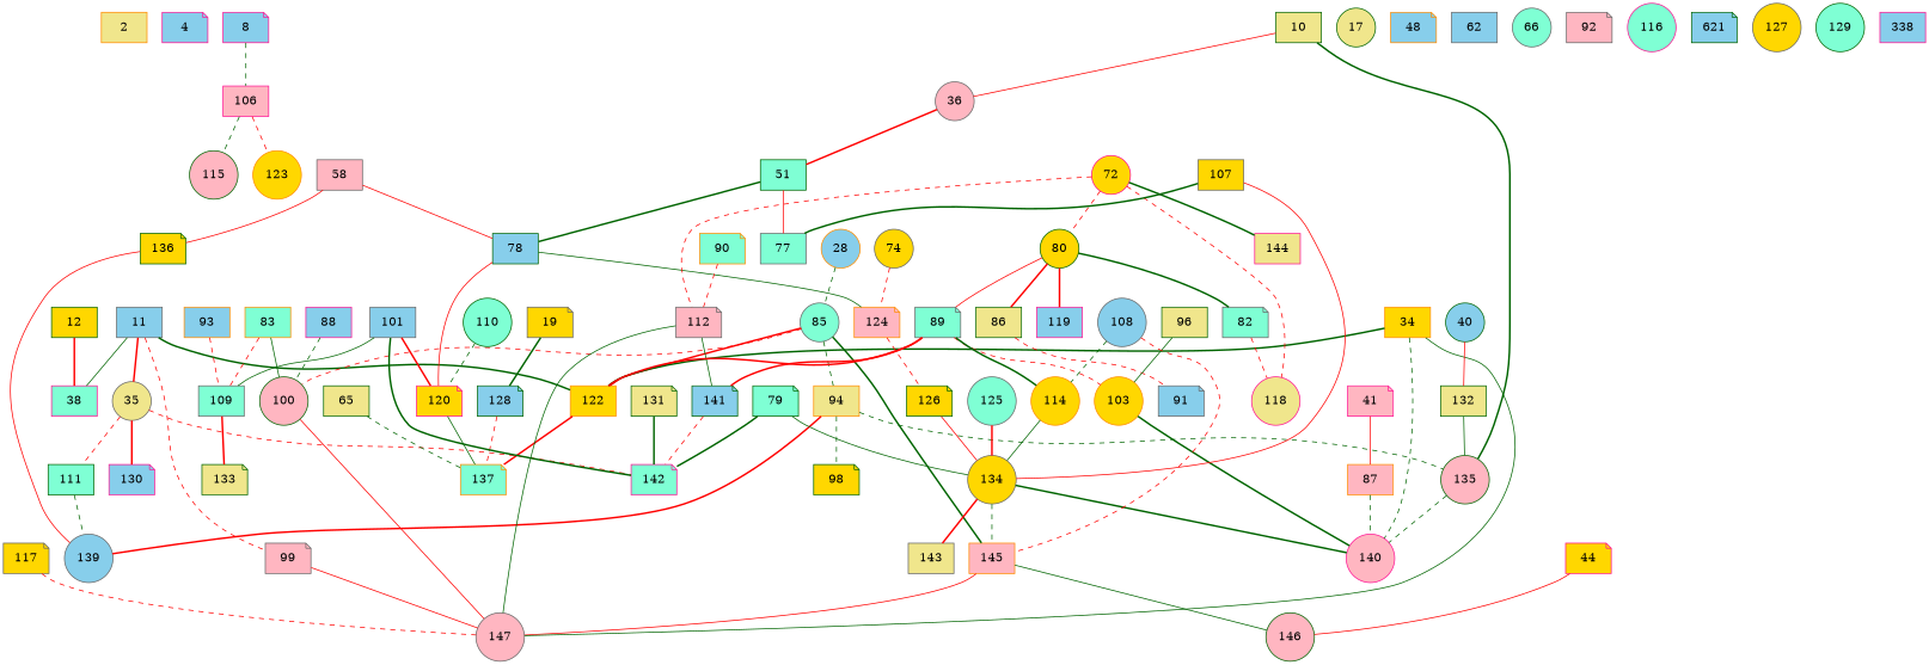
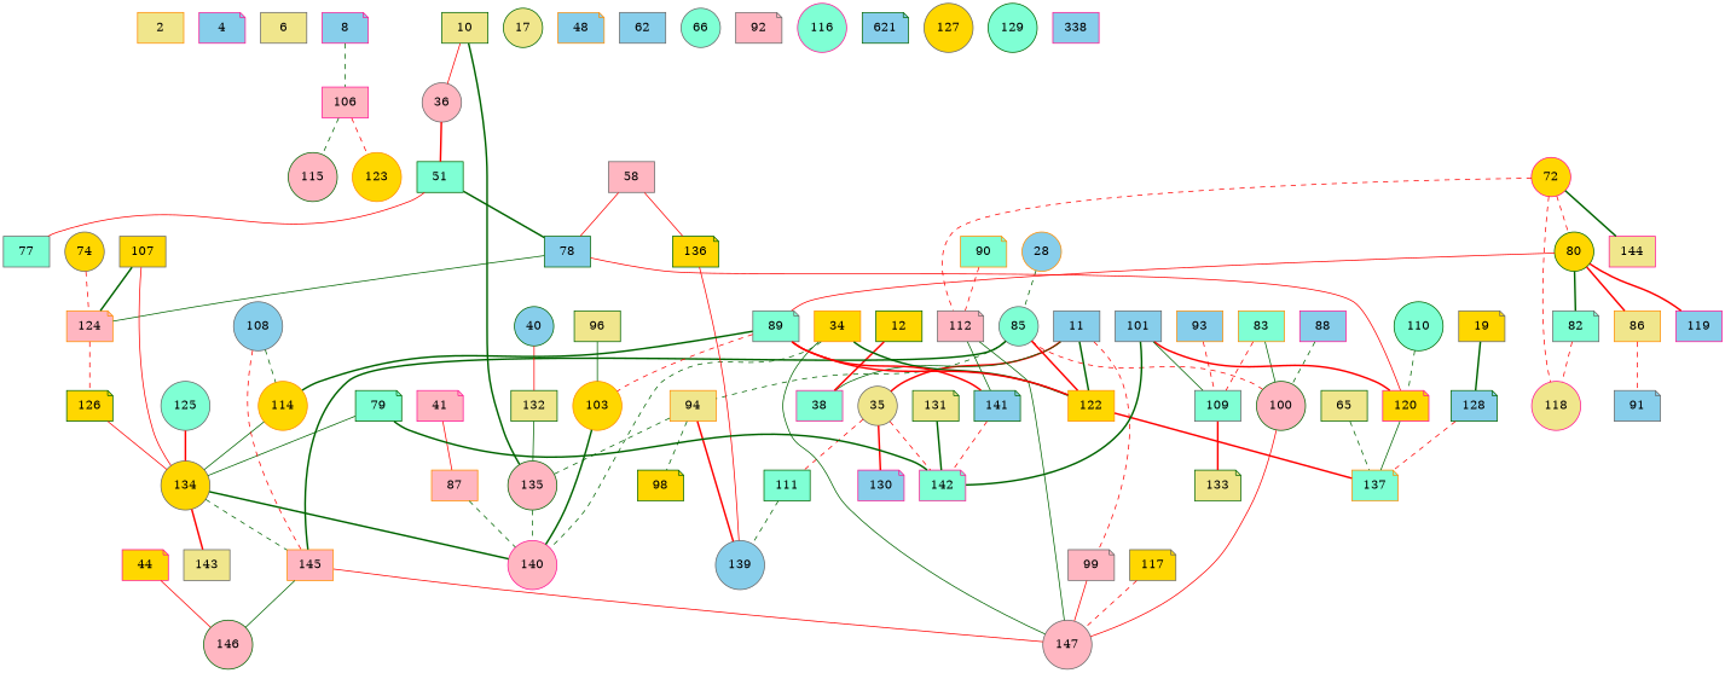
  graph {
    node [color=gray40 fillcolor=skyblue shape=box style=filled]
    edge [color=red style=dashed]
    2 [color=darkorange fillcolor=khaki]
    4 [color=deeppink shape=note]
+   6 [fillcolor=khaki]
    8 [color=deeppink shape=note]
    106 [color=deeppink fillcolor=lightpink]
    115 [color=darkgreen fillcolor=lightpink shape=circle]
    123 [color=darkorange fillcolor=gold shape=circle]
    10 [color=darkgreen fillcolor=khaki]
    36 [fillcolor=lightpink shape=circle]
    135 [color=darkgreen fillcolor=lightpink shape=circle]
    51 [color=darkgreen fillcolor=aquamarine]
    140 [color=deeppink fillcolor=lightpink shape=circle super="+104"]
    35 [fillcolor=khaki shape=circle super="+18"]
    111 [color=darkgreen fillcolor=aquamarine super="+60"]
    130 [color=deeppink shape=note]
    142 [color=deeppink fillcolor=aquamarine shape=note super="+46"]
    11
    38 [color=deeppink fillcolor=aquamarine]
    99 [fillcolor=lightpink shape=note]
    122 [color=darkorange fillcolor=gold super="+95+61"]
    147 [fillcolor=lightpink shape=circle super="+67+64"]
    137 [color=darkorange fillcolor=aquamarine shape=note super="+84+31"]
    12 [color=darkgreen fillcolor=gold]
    17 [color=darkgreen fillcolor=khaki shape=circle]
    19 [fillcolor=gold shape=note]
    128 [color=darkgreen shape=note]
    85 [fillcolor=aquamarine shape=circle super="+73+81"]
    100 [color=darkgreen fillcolor=lightpink shape=circle super="+32+68"]
    94 [color=darkorange fillcolor=khaki super="+21+13"]
    145 [color=darkorange fillcolor=lightpink super="+50+97+113"]
    28 [color=darkorange shape=circle]
    34 [color=darkorange fillcolor=gold]
    139 [shape=circle super="+22"]
    77 [fillcolor=aquamarine]
    78 [color=darkgreen]
    40 [color=darkgreen shape=circle]
    132 [color=darkgreen fillcolor=khaki]
    41 [color=deeppink fillcolor=lightpink shape=note]
    87 [color=darkorange fillcolor=lightpink]
    44 [color=deeppink fillcolor=gold shape=note]
    146 [color=darkgreen fillcolor=lightpink shape=circle]
    48 [color=darkorange shape=note]
    124 [color=darkorange fillcolor=lightpink shape=note super="+43+9"]
    120 [color=deeppink fillcolor=gold shape=note super="+57+75"]
    58 [fillcolor=lightpink]
    136 [color=darkgreen fillcolor=gold shape=note]
    62
    65 [color=darkgreen fillcolor=khaki]
    66 [fillcolor=aquamarine shape=circle]
    72 [color=deeppink fillcolor=gold shape=circle super="+3+42+7+53"]
    80 [color=darkgreen fillcolor=gold shape=circle super="+27"]
    112 [fillcolor=lightpink shape=note super="+30+52"]
    118 [color=deeppink fillcolor=khaki shape=circle]
    144 [color=deeppink fillcolor=khaki]
    82 [fillcolor=aquamarine shape=note]
-   86 [color=darkgreen fillcolor=khaki]
+   86 [color=darkorange fillcolor=khaki]
    89 [fillcolor=aquamarine shape=note super="+49"]
    119 [color=deeppink]
    141 [color=darkgreen shape=note super="+5+70"]
    126 [color=darkgreen fillcolor=gold shape=note]
    74 [fillcolor=gold shape=circle]
    134 [fillcolor=gold shape=circle super="+56+69+76"]
    143 [fillcolor=khaki]
    79 [color=darkgreen fillcolor=aquamarine shape=note]
    91 [shape=note]
    103 [color=darkorange fillcolor=gold shape=circle super="+102"]
    114 [color=darkorange fillcolor=gold shape=circle super="+105"]
    83 [color=darkorange fillcolor=aquamarine super="+59"]
    109 [fillcolor=aquamarine super="+33+71+37"]
    133 [color=darkgreen fillcolor=khaki shape=note]
    98 [color=darkgreen fillcolor=gold shape=note]
    88 [color=deeppink]
    90 [color=darkorange fillcolor=aquamarine shape=note]
    92 [fillcolor=lightpink shape=note]
    93 [color=darkorange]
    96 [color=darkgreen fillcolor=khaki]
    101 [super="+14"]
    107 [fillcolor=gold]
    108 [shape=circle super="+39"]
    110 [color=darkgreen fillcolor=aquamarine shape=circle]
    116 [color=deeppink fillcolor=aquamarine shape=circle]
    117 [fillcolor=gold shape=note]
    n83 [color=darkgreen label=621 shape=note]
    125 [fillcolor=aquamarine shape=circle]
    127 [fillcolor=gold shape=circle]
    129 [color=darkgreen fillcolor=aquamarine shape=circle]
    131 [color=darkgreen fillcolor=khaki shape=note]
    n88 [color=deeppink label=338]
    8 -- 106 [color=darkgreen]
    106 -- 115 [color=darkgreen]
    106 -- 123
    10 -- 36 [style=solid]
    10 -- 135 [color=darkgreen style=bold]
    36 -- 51 [style=bold]
    135 -- 140 [color=darkgreen]
    51 -- 77 [style=solid]
    51 -- 78 [color=darkgreen style=bold]
    35 -- 111
    35 -- 130 [style=bold]
    35 -- 142 [weight=2]
    111 -- 139 [color=darkgreen]
    11 -- 35 [style=bold]
    11 -- 38 [color=darkgreen style=solid]
    11 -- 99
    11 -- 122 [color=darkgreen style=bold]
    99 -- 147 [style=solid]
    122 -- 137 [style=bold]
    12 -- 38 [style=bold]
    19 -- 128 [color=darkgreen style=bold]
    128 -- 137
    85 -- 122 [style=bold]
    85 -- 100
    85 -- 94 [color=darkgreen weight=2]
    85 -- 145 [color=darkgreen style=bold weight=2]
    100 -- 147 [style=solid]
    94 -- 135 [color=darkgreen]
    94 -- 139 [style=bold]
    94 -- 98 [color=darkgreen]
    145 -- 147 [style=solid]
    145 -- 146 [color=darkgreen style=solid]
    28 -- 85 [color=darkgreen]
    34 -- 140 [color=darkgreen]
    34 -- 122 [color=darkgreen style=bold]
    34 -- 147 [color=darkgreen style=solid]
    78 -- 124 [color=darkgreen style=solid]
    78 -- 120 [style=solid]
    40 -- 132 [style=solid]
    132 -- 135 [color=darkgreen style=solid]
    41 -- 87 [style=solid]
    87 -- 140 [color=darkgreen]
    44 -- 146 [style=solid]
    124 -- 126
    120 -- 137 [color=darkgreen style=solid]
    58 -- 78 [style=solid]
    58 -- 136 [style=solid]
    136 -- 139 [style=solid]
    65 -- 137 [color=darkgreen]
    72 -- 80
    72 -- 112
    72 -- 118
    72 -- 144 [color=darkgreen style=bold]
    80 -- 82 [color=darkgreen style=bold]
    80 -- 86 [style=bold]
    80 -- 89 [style=solid]
    80 -- 119 [style=bold]
    112 -- 147 [color=darkgreen style=solid]
    112 -- 141 [color=darkgreen style=solid]
    82 -- 118
    86 -- 91
    89 -- 122 [style=bold]
    89 -- 141 [style=bold]
    89 -- 103 [weight=2]
    89 -- 114 [color=darkgreen style=bold]
    141 -- 142 [weight=2]
    126 -- 134 [style=solid]
    74 -- 124
    134 -- 140 [color=darkgreen style=bold]
    134 -- 145 [color=darkgreen]
    134 -- 143 [style=bold]
    79 -- 142 [color=darkgreen style=bold]
    79 -- 134 [color=darkgreen style=solid]
    103 -- 140 [color=darkgreen style=bold]
    114 -- 134 [color=darkgreen style=solid]
    83 -- 100 [color=darkgreen style=solid]
    83 -- 109
    109 -- 133 [style=bold]
    88 -- 100 [color=darkgreen]
    90 -- 112
    93 -- 109
    96 -- 103 [color=darkgreen style=solid]
    101 -- 142 [color=darkgreen style=bold]
    101 -- 120 [style=bold]
    101 -- 109 [color=darkgreen style=solid]
-   107 -- 77 [color=darkgreen style=bold]
+   107 -- 124 [color=darkgreen style=bold]
    107 -- 134 [style=solid]
    108 -- 145
    108 -- 114 [color=darkgreen]
    110 -- 120 [color=darkgreen]
    117 -- 147
    125 -- 134 [style=bold]
    131 -- 142 [color=darkgreen style=bold]
  }
